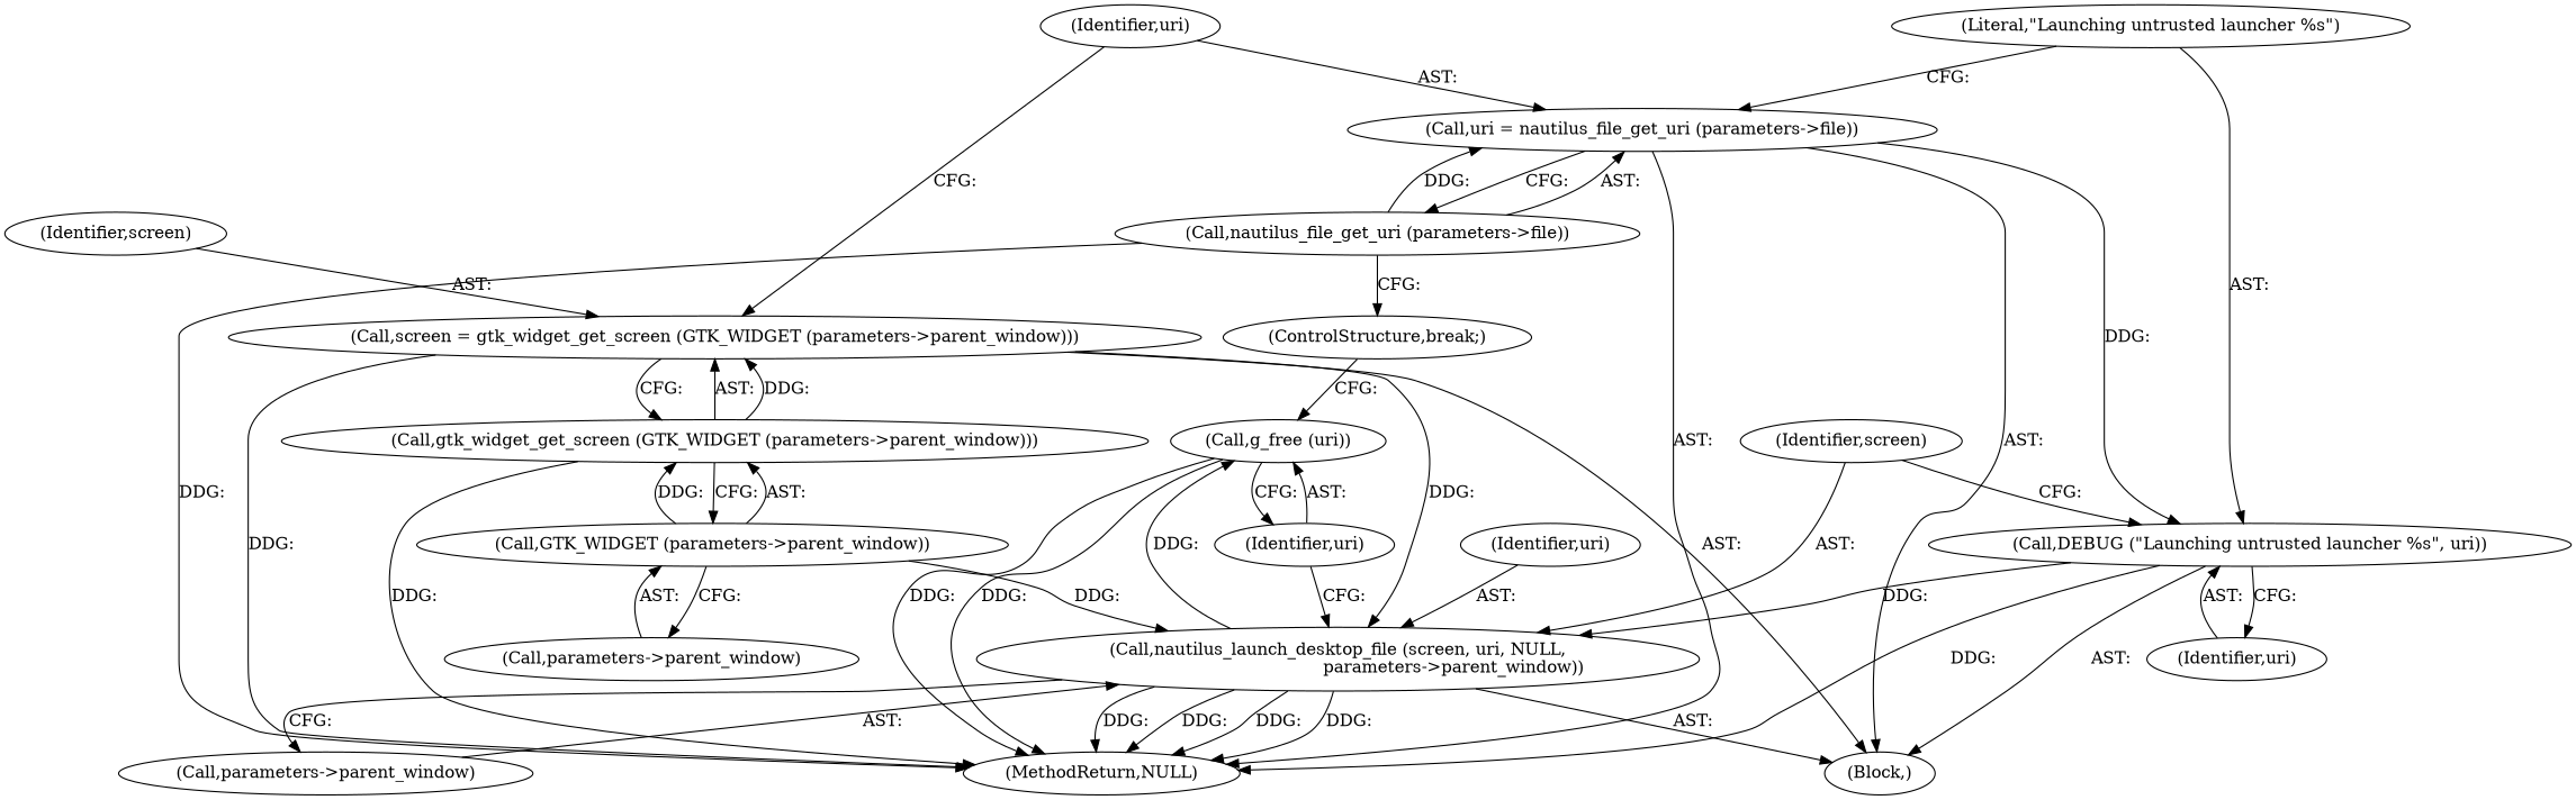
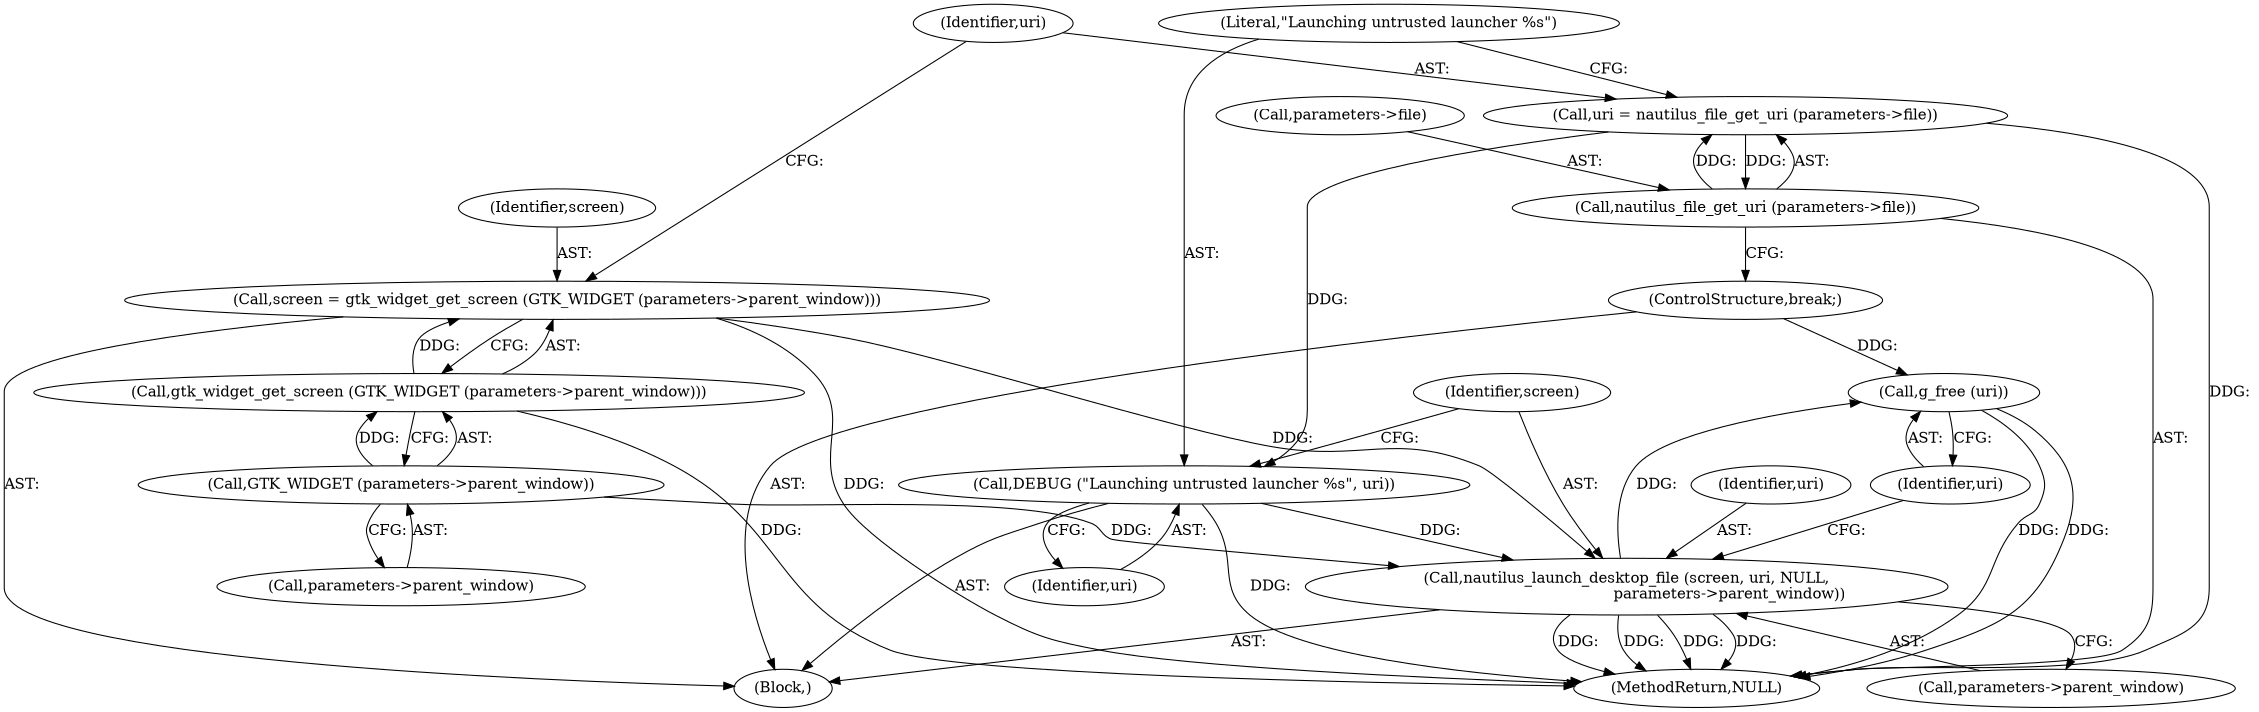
  digraph {
    n1 [label="(Call,g_free (uri))"]
    n2 [label="(Identifier,uri)"]
    n3 [label="(MethodReturn,NULL)"]
    n4 [label="(Block,)"]
    n5 [label="(Call,nautilus_launch_desktop_file (screen, uri, NULL,\n                                           parameters->parent_window))"]
    n6 [label="(Call,parameters->parent_window)"]
    n7 [label="(Call,screen = gtk_widget_get_screen (GTK_WIDGET (parameters->parent_window)))"]
    n8 [label="(Call,gtk_widget_get_screen (GTK_WIDGET (parameters->parent_window)))"]
    n9 [label="(Call,GTK_WIDGET (parameters->parent_window))"]
    n10 [label="(Call,parameters->parent_window)"]
    n11 [label="(Call,DEBUG (\"Launching untrusted launcher %s\", uri))"]
    n12 [label="(Identifier,uri)"]
    n13 [label="(Call,uri = nautilus_file_get_uri (parameters->file))"]
    n14 [label="(Call,nautilus_file_get_uri (parameters->file))"]
    n15 [label="(ControlStructure,break;)"]
+   n16 [label="(Call,parameters->file)"]
    n17 [label="(Identifier,uri)"]
    n18 [label="(Literal,\"Launching untrusted launcher %s\")"]
    n19 [label="(Identifier,screen)"]
    n20 [label="(Identifier,screen)"]
    n21 [label="(Identifier,uri)"]
    n1 -> n2 [label="CFG: "]
    n1 -> n3 [label="DDG: "]
    n1 -> n3 [label="DDG: "]
    n2 -> n1 [label="AST: "]
    n2 -> n5 [label="CFG: "]
    n5 -> n1 [label="DDG: "]
    n5 -> n3 [label="DDG: "]
    n5 -> n3 [label="DDG: "]
    n5 -> n3 [label="DDG: "]
    n5 -> n3 [label="DDG: "]
    n5 -> n4 [label="AST: "]
    n5 -> n6 [label="CFG: "]
    n6 -> n5 [label="AST: "]
    n7 -> n3 [label="DDG: "]
    n7 -> n4 [label="AST: "]
    n7 -> n5 [label="DDG: "]
    n7 -> n8 [label="CFG: "]
    n8 -> n3 [label="DDG: "]
    n8 -> n7 [label="AST: "]
    n8 -> n7 [label="DDG: "]
    n8 -> n9 [label="CFG: "]
    n9 -> n5 [label="DDG: "]
    n9 -> n8 [label="AST: "]
    n9 -> n8 [label="DDG: "]
    n9 -> n10 [label="CFG: "]
    n10 -> n9 [label="AST: "]
    n11 -> n3 [label="DDG: "]
    n11 -> n4 [label="AST: "]
    n11 -> n5 [label="DDG: "]
    n11 -> n12 [label="CFG: "]
    n12 -> n11 [label="AST: "]
-   n13 -> n3 [label="AST: "]
-   n13 -> n4 [label="AST: "]
+   n13 -> n3 [label="DDG: "]
+   n15 -> n4 [label="AST: "]
    n13 -> n11 [label="DDG: "]
-   n13 -> n14 [label="CFG: "]
-   n14 -> n3 [label="DDG: "]
+   n13 -> n14 [label="DDG: "]
+   n14 -> n3 [label="AST: "]
    n14 -> n13 [label="AST: "]
    n14 -> n13 [label="DDG: "]
    n14 -> n15 [label="CFG: "]
-   n15 -> n1 [label="CFG: "]
+   n15 -> n1 [label="DDG: "]
+   n16 -> n14 [label="AST: "]
    n17 -> n7 [label="CFG: "]
    n17 -> n13 [label="AST: "]
    n18 -> n11 [label="AST: "]
    n18 -> n13 [label="CFG: "]
    n19 -> n5 [label="AST: "]
    n19 -> n11 [label="CFG: "]
    n20 -> n7 [label="AST: "]
    n21 -> n5 [label="AST: "]
  }
